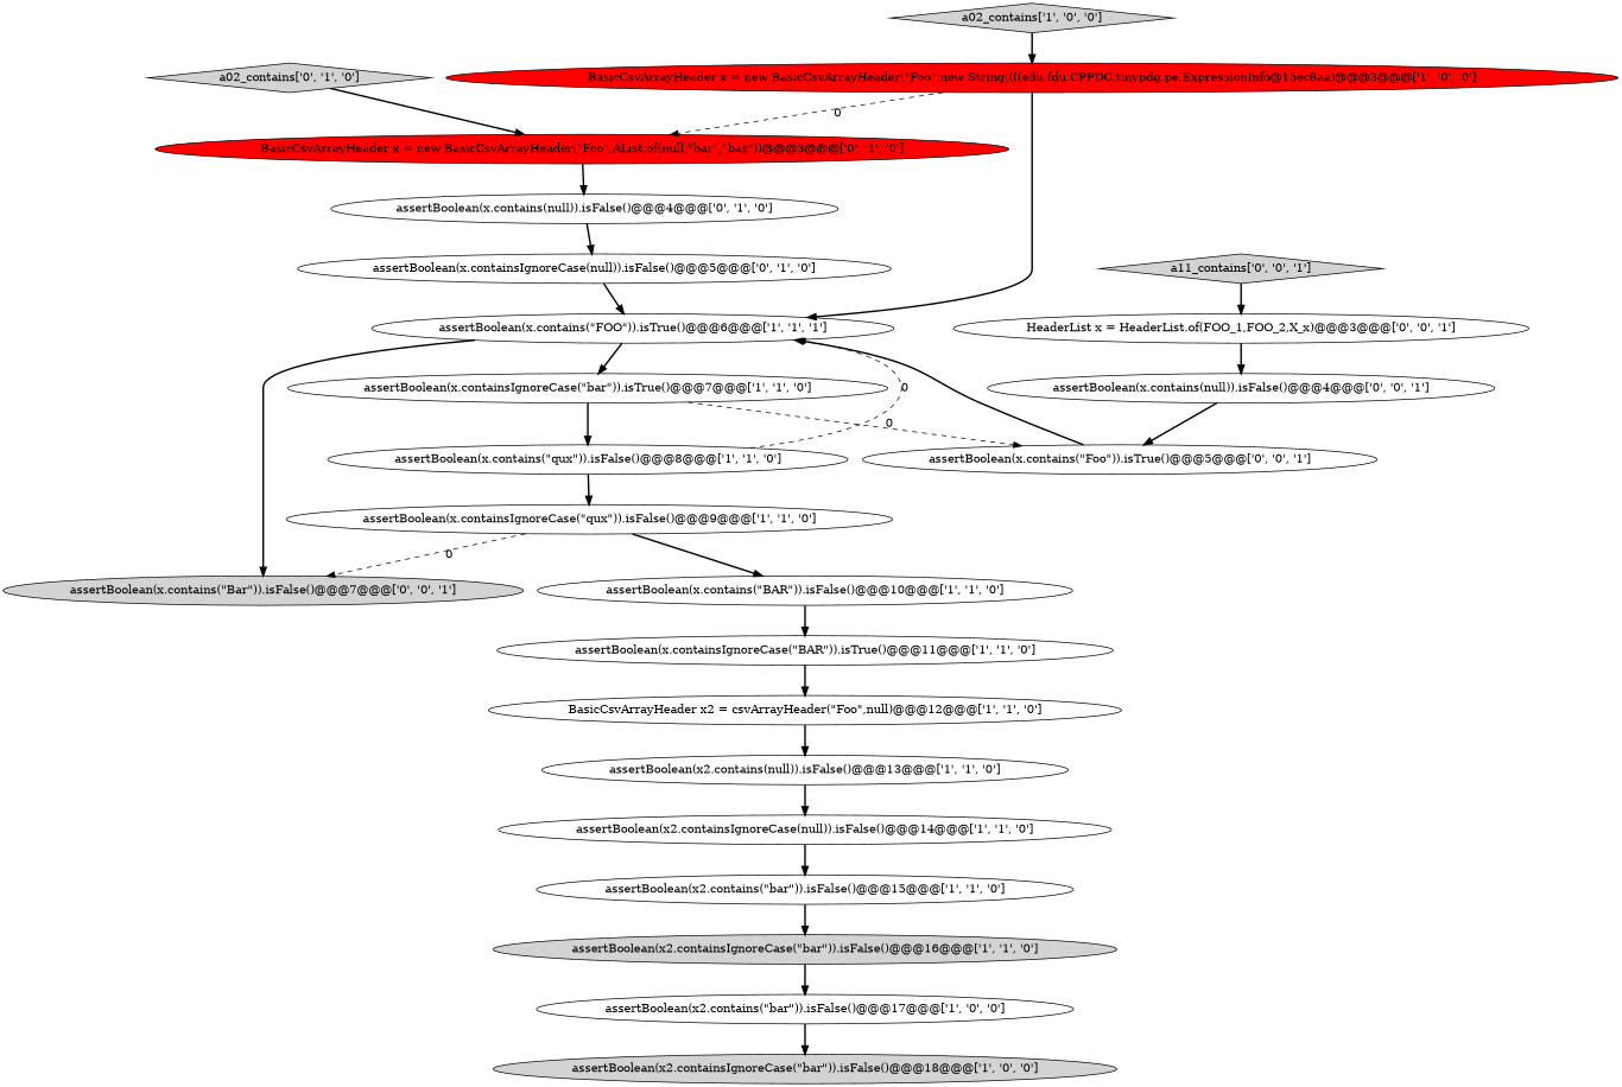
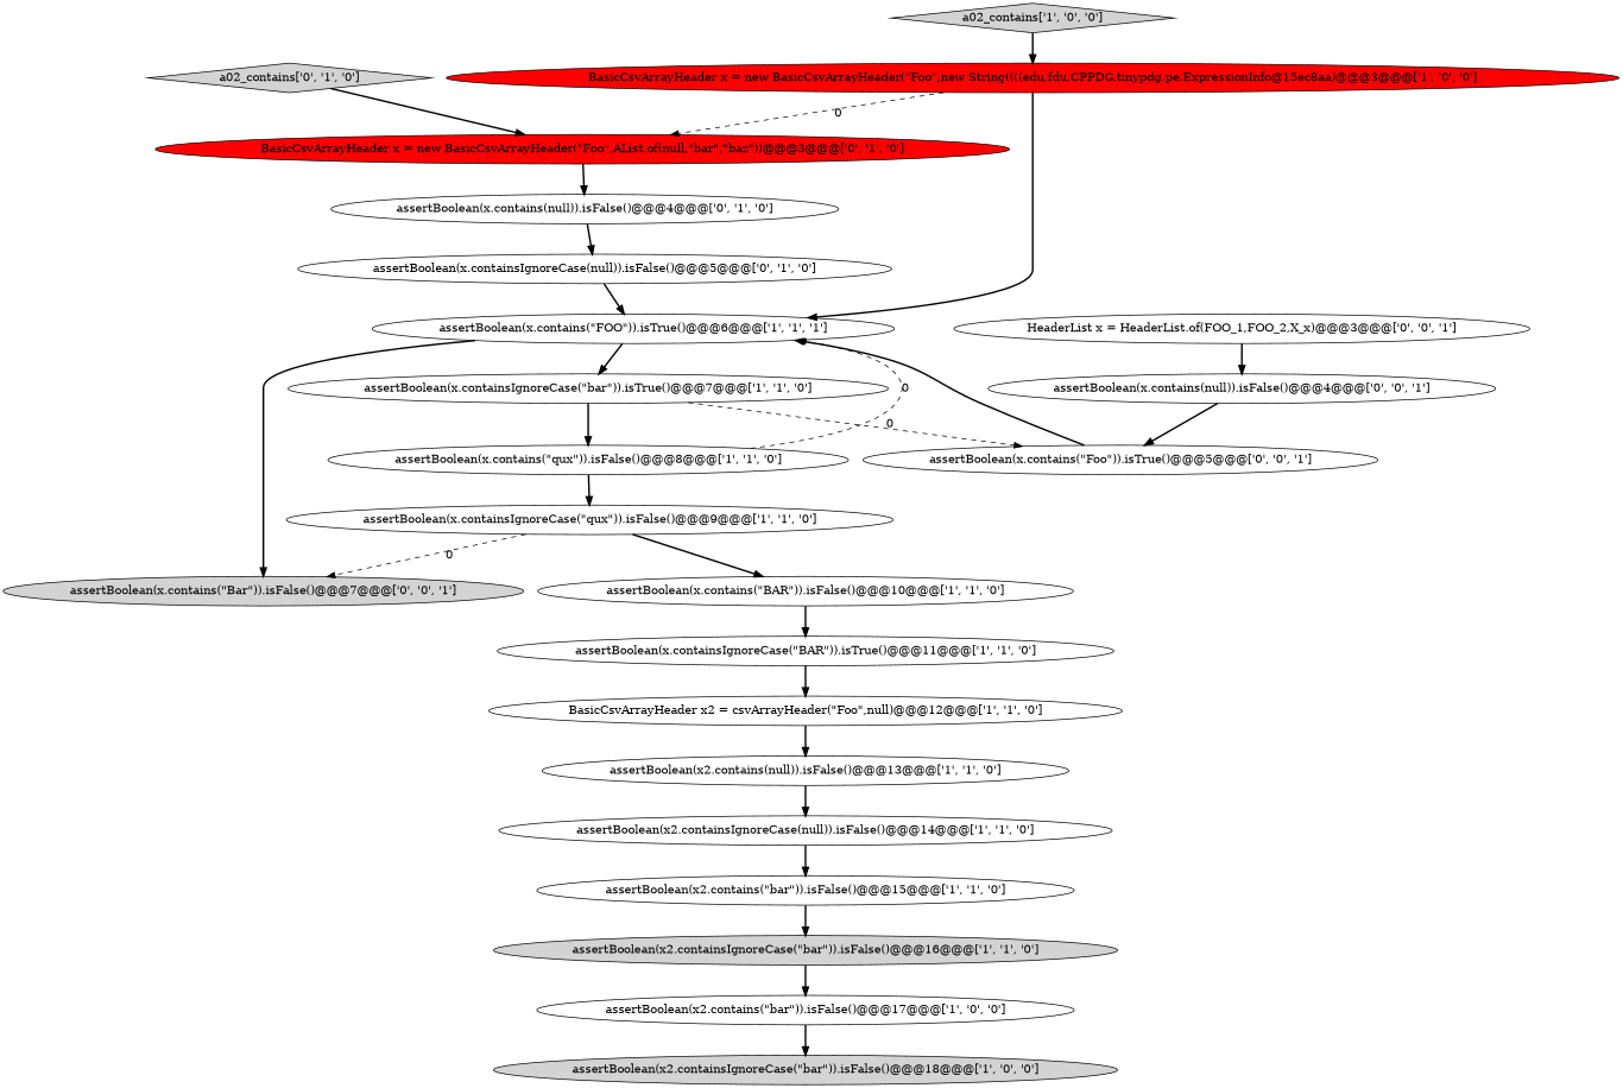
  digraph {
    node [fillcolor=white shape=ellipse style=filled]
    edge [style=bold]
    n1 [label="BasicCsvArrayHeader x2 = csvArrayHeader(\"Foo\",null)@@@12@@@['1', '1', '0']"]
    n2 [label="assertBoolean(x2.contains(null)).isFalse()@@@13@@@['1', '1', '0']"]
    n3 [label="assertBoolean(x.contains(\"qux\")).isFalse()@@@8@@@['1', '1', '0']"]
    n4 [label="assertBoolean(x.contains(\"FOO\")).isTrue()@@@6@@@['1', '1', '1']"]
    n5 [label="assertBoolean(x.containsIgnoreCase(\"qux\")).isFalse()@@@9@@@['1', '1', '0']"]
    n6 [label="assertBoolean(x2.containsIgnoreCase(null)).isFalse()@@@14@@@['1', '1', '0']"]
    n7 [label="assertBoolean(x2.contains(\"bar\")).isFalse()@@@15@@@['1', '1', '0']"]
    n8 [fillcolor=lightgray label="assertBoolean(x2.containsIgnoreCase(\"bar\")).isFalse()@@@16@@@['1', '1', '0']"]
    n9 [label="assertBoolean(x2.contains(\"bar\")).isFalse()@@@17@@@['1', '0', '0']"]
    n10 [fillcolor=lightgray label="assertBoolean(x.contains(\"Bar\")).isFalse()@@@7@@@['0', '0', '1']"]
    n11 [label="assertBoolean(x.containsIgnoreCase(\"bar\")).isTrue()@@@7@@@['1', '1', '0']"]
    n12 [fillcolor=red label="BasicCsvArrayHeader x = new BasicCsvArrayHeader(\"Foo\",AList.of(null,\"bar\",\"baz\"))@@@3@@@['0', '1', '0']"]
    n13 [label="assertBoolean(x.contains(null)).isFalse()@@@4@@@['0', '1', '0']"]
    n14 [fillcolor=lightgray label="a02_contains['0', '1', '0']" shape=diamond]
    n15 [label="assertBoolean(x.contains(\"BAR\")).isFalse()@@@10@@@['1', '1', '0']"]
    n16 [label="assertBoolean(x.containsIgnoreCase(\"BAR\")).isTrue()@@@11@@@['1', '1', '0']"]
    n17 [label="assertBoolean(x.contains(null)).isFalse()@@@4@@@['0', '0', '1']"]
    n18 [label="assertBoolean(x.contains(\"Foo\")).isTrue()@@@5@@@['0', '0', '1']"]
    n19 [fillcolor=lightgray label="assertBoolean(x2.containsIgnoreCase(\"bar\")).isFalse()@@@18@@@['1', '0', '0']"]
    n20 [label="assertBoolean(x.containsIgnoreCase(null)).isFalse()@@@5@@@['0', '1', '0']"]
    n21 [label="HeaderList x = HeaderList.of(FOO_1,FOO_2,X_x)@@@3@@@['0', '0', '1']"]
    n22 [fillcolor=lightgray label="a02_contains['1', '0', '0']" shape=diamond]
    n23 [fillcolor=red label="BasicCsvArrayHeader x = new BasicCsvArrayHeader(\"Foo\",new String((((edu.fdu.CPPDG.tinypdg.pe.ExpressionInfo@15ec8aa)@@@3@@@['1', '0', '0']"]
-   n24 [fillcolor=lightgray label="a11_contains['0', '0', '1']" shape=diamond]
    n1 -> n2
    n2 -> n6
    n3 -> n4 [label=0 style=dashed]
    n3 -> n5
    n4 -> n10
    n4 -> n11
    n5 -> n10 [label=0 style=dashed]
    n5 -> n15
    n6 -> n7
    n7 -> n8
    n8 -> n9
    n9 -> n19
    n11 -> n3
    n11 -> n18 [label=0 style=dashed]
    n12 -> n13
    n13 -> n20
    n14 -> n12
    n15 -> n16
    n16 -> n1
    n17 -> n18
    n18 -> n4
    n20 -> n4
    n21 -> n17
    n22 -> n23
    n23 -> n4
    n23 -> n12 [label=0 style=dashed]
-   n24 -> n21
  }
